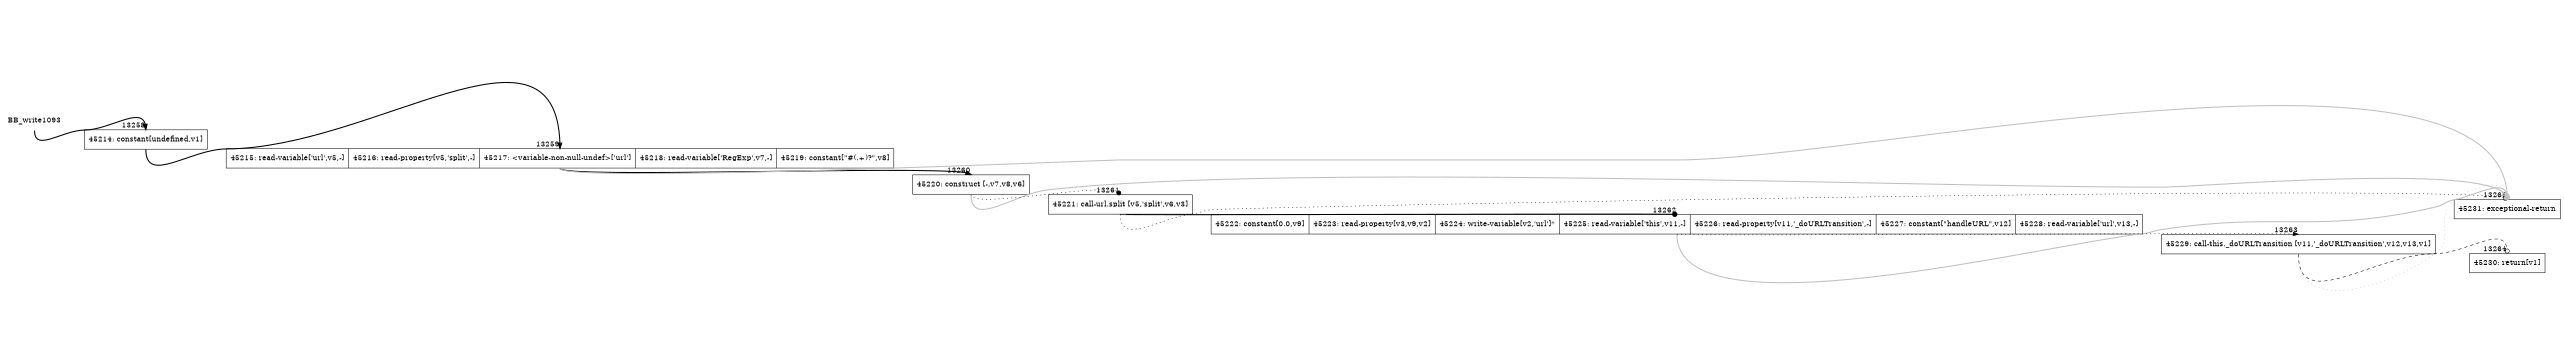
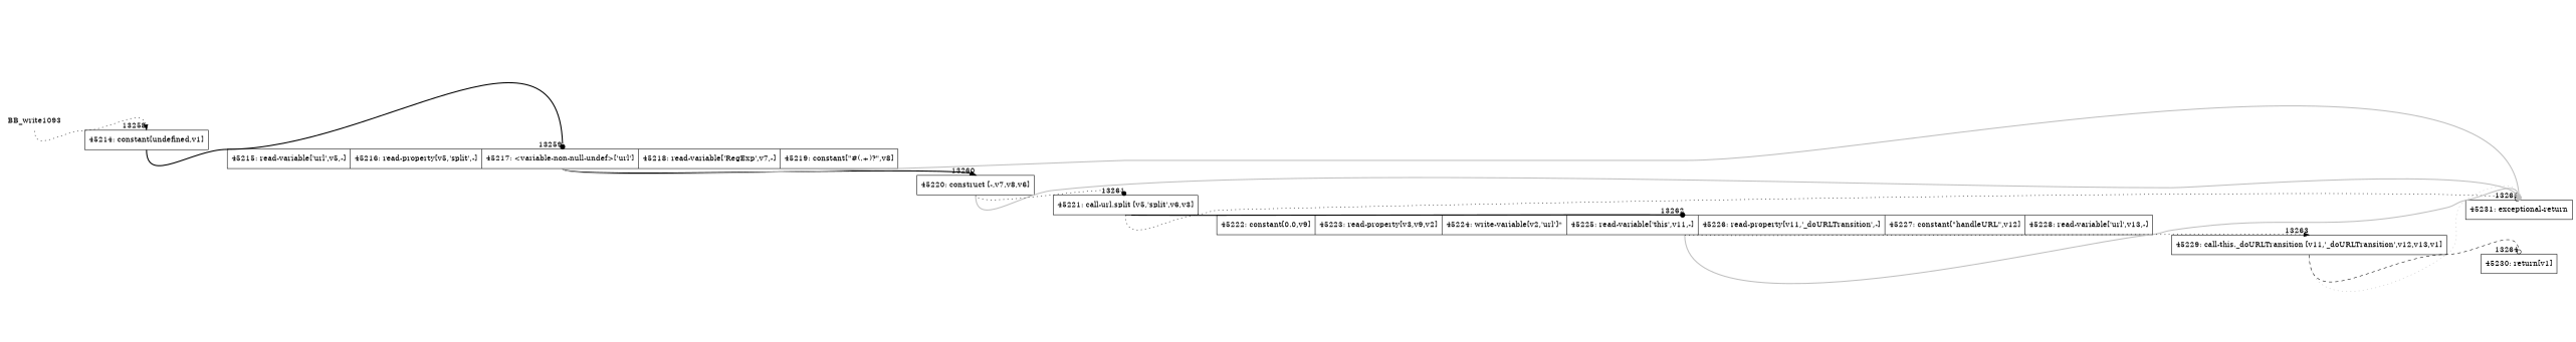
  digraph {
    rankdir=LR
    node [shape=record]
    edge [arrowhead=normal headport=n style=bold tailport=s]
    n1 [label=BB_write1093 shape=none]
    n2 [label="{45214: constant[undefined,v1]}"]
    n3 [label="{45215: read-variable['url',v5,-]|45216: read-property[v5,'split',-]|45217: \<variable-non-null-undef\>['url']|45218: read-variable['RegExp',v7,-]|45219: constant[\"#(.+)?\",v8]}"]
    n4 [label="{45220: construct [-,v7,v8,v6]}"]
    n5 [label="{45231: exceptional-return}"]
    n6 [label="{45221: call-url.split [v5,'split',v6,v3]}"]
    n7 [label="{45222: constant[0.0,v9]|45223: read-property[v3,v9,v2]|45224: write-variable[v2,'url']*|45225: read-variable['this',v11,-]|45226: read-property[v11,'_doURLTransition',-]|45227: constant[\"handleURL\",v12]|45228: read-variable['url',v13,-]}"]
    n8 [label="{45229: call-this._doURLTransition [v11,'_doURLTransition',v12,v13,v1]}"]
    n9 [label="{45230: return[v1]}"]
-   n1 -> n2 [headlabel="    13258"]
-   n2 -> n3 [headlabel="      13259"]
+   n1 -> n2 [headlabel="    13258" style=dotted]
+   n2 -> n3 [arrowhead=dot headlabel="      13259"]
    n3 -> n4 [headlabel="      13260"]
    n3 -> n5 [arrowhead=odot color=gray headlabel="      13265"]
    n4 -> n5 [arrowhead=dot color=gray]
    n4 -> n6 [arrowhead=dot headlabel="      13261" style=dotted]
    n6 -> n5 [arrowhead=odot color=black style=dotted]
    n6 -> n7 [arrowhead=dot headlabel="      13262"]
    n7 -> n5 [arrowhead=dot color=gray]
    n7 -> n8 [headlabel="      13263" style=dotted]
    n8 -> n5 [color=gray style=dotted]
    n8 -> n9 [arrowhead=odot headlabel="      13264" style=dashed]
  }
